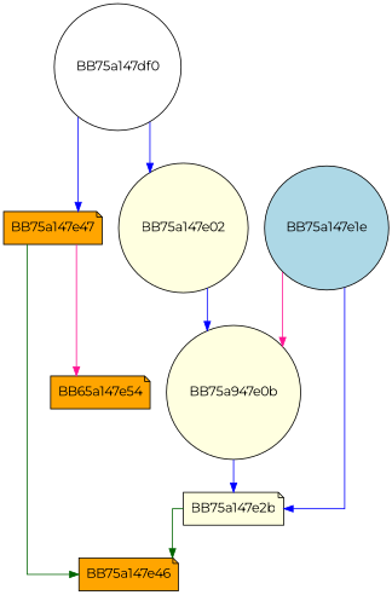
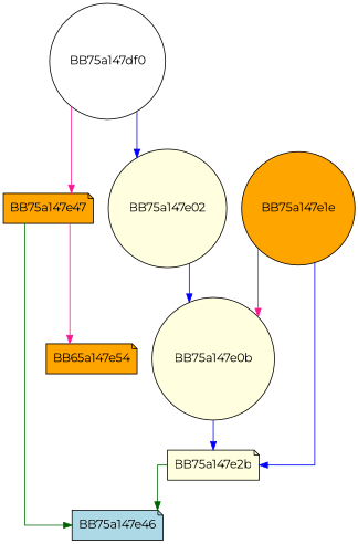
  digraph {
    fontname=Montserrat
    splines=ortho
    node [fillcolor=lightyellow fontname=Montserrat shape=circle style=filled]
    edge [color=blue fontname=Montserrat]
    BB75a147df0 [fillcolor=white]
    BB75a147e47 [fillcolor=orange shape=note]
    BB75a147e02
-   BB75a147e46 [fillcolor=orange shape=note]
+   BB75a147e46 [fillcolor=lightblue shape=note]
    n5 [fillcolor=orange label=BB65a147e54 shape=note]
-   BB75a147e0b [label=BB75a947e0b]
+   BB75a147e0b
    BB75a147e2b [shape=note]
-   BB75a147e1e [fillcolor=lightblue]
-   BB75a147df0 -> BB75a147e47
+   BB75a147e1e [fillcolor=orange]
+   BB75a147df0 -> BB75a147e47 [color=deeppink]
    BB75a147df0 -> BB75a147e02
    BB75a147e47 -> BB75a147e46 [color=darkgreen]
    BB75a147e47 -> n5 [color=deeppink]
    BB75a147e02 -> BB75a147e0b
    BB75a147e0b -> BB75a147e2b
    BB75a147e2b -> BB75a147e46 [color=darkgreen]
    BB75a147e1e -> BB75a147e0b [color=deeppink]
    BB75a147e1e -> BB75a147e2b
  }
